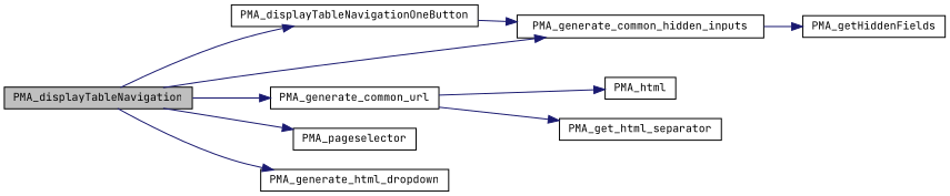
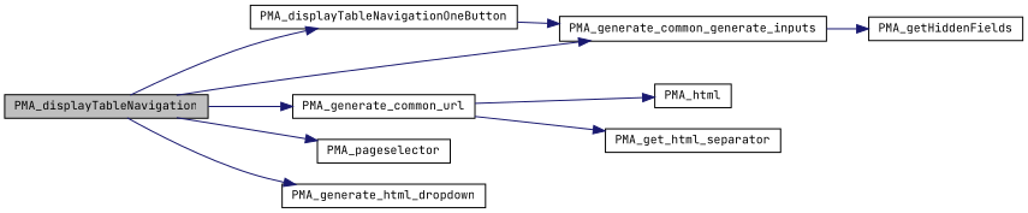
  digraph {
    fontname="JetBrains Mono"
    rankdir=LR
    node [color=black fillcolor=white fontname="JetBrains Mono" fontsize=10 shape=record style=filled]
    edge [color=midnightblue fontname="JetBrains Mono" fontsize=10 labelfontname=Helvetica labelfontsize=10 style=solid]
    n1 [fillcolor=grey75 fontcolor=black height=0.2 label=PMA_displayTableNavigation width=0.4]
    n2 [height=0.2 label=PMA_displayTableNavigationOneButton width=0.4]
-   n3 [height=0.2 label=PMA_generate_common_hidden_inputs width=0.4]
+   n3 [height=0.2 label=PMA_generate_common_generate_inputs width=0.4]
    n4 [height=0.2 label=PMA_generate_common_url width=0.4]
    n5 [height=0.2 label=PMA_pageselector width=0.4]
    n6 [height=0.2 label=PMA_generate_html_dropdown width=0.4]
    n7 [height=0.2 label=PMA_getHiddenFields width=0.4]
    n8 [height=0.2 label=PMA_html width=0.4]
    n9 [height=0.2 label=PMA_get_html_separator width=0.4]
    n1 -> n2
    n1 -> n3
    n1 -> n4
    n1 -> n5
    n1 -> n6
    n2 -> n3
    n3 -> n7
    n4 -> n8
    n4 -> n9
  }
